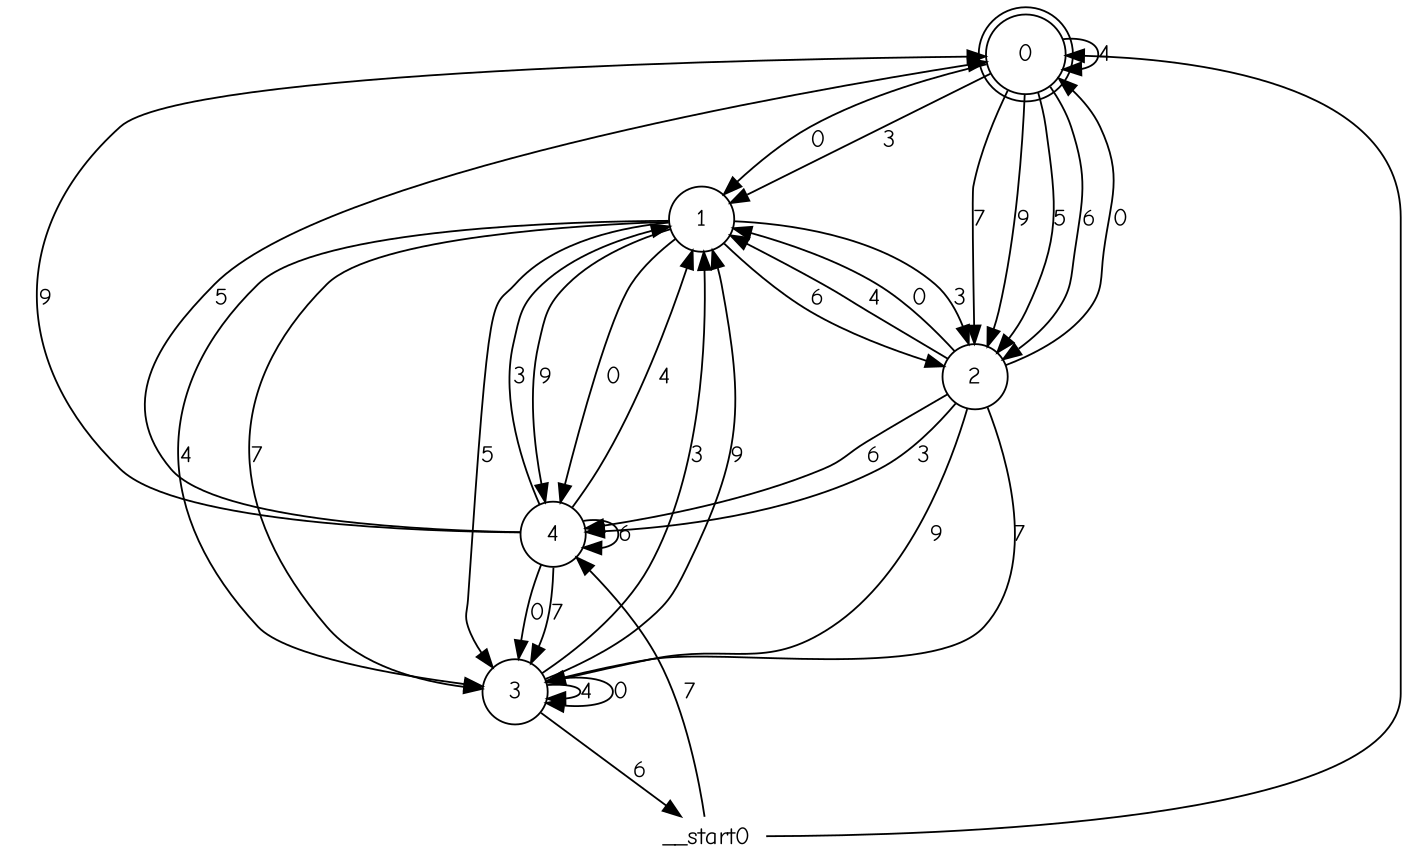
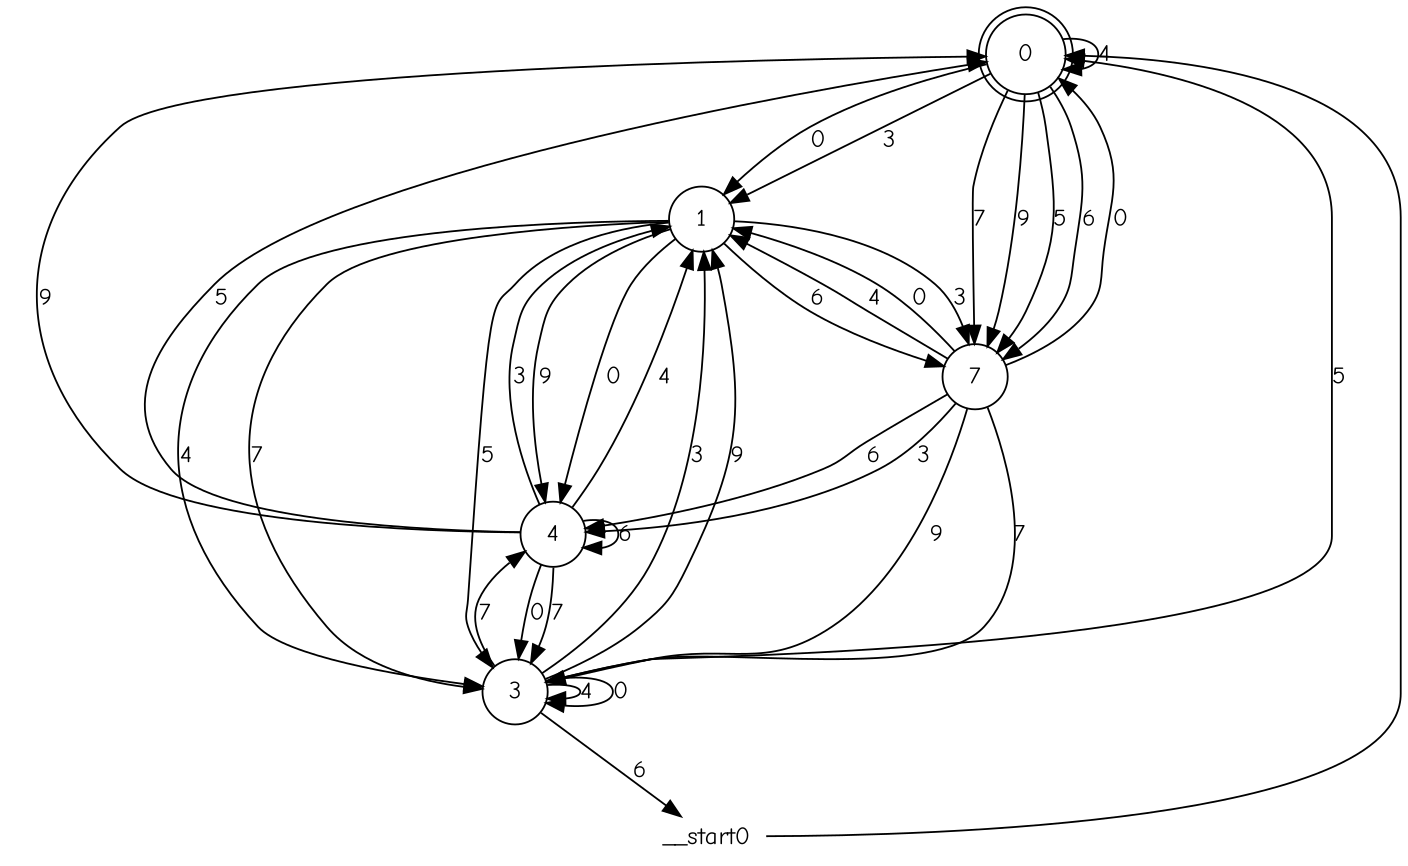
  digraph {
    fontname="Comic Neue"
    node [fontname="Comic Neue" shape=circle]
    edge [fontname="Comic Neue"]
    n1 [label=0 shape=doublecircle]
    n2 [label=1]
-   n3 [label=2]
+   n3 [label=7]
    n4 [label=3]
    n5 [label=4]
    __start0 [height=0 shape=none width=0]
    n1 -> n1 [label=4]
    n1 -> n2 [label=3]
    n1 -> n2 [label=0]
    n1 -> n3 [label=7]
    n1 -> n3 [label=9]
    n1 -> n3 [label=5]
    n1 -> n3 [label=6]
    n2 -> n3 [label=3]
    n2 -> n3 [label=6]
    n2 -> n4 [label=4]
    n2 -> n4 [label=7]
    n2 -> n4 [label=5]
    n2 -> n5 [label=9]
    n2 -> n5 [label=0]
    n3 -> n1 [label=0]
    n3 -> n2 [label=4]
    n3 -> n2 [label=0]
    n3 -> n4 [label=7]
    n3 -> n4 [label=9]
    n3 -> n5 [label=3]
    n3 -> n5 [label=6]
+   n4 -> n1 [label=5]
    n4 -> n2 [label=3]
    n4 -> n2 [label=9]
    n4 -> n4 [label=4]
    n4 -> n4 [label=0]
-   __start0 -> n5 [label=7]
+   n4 -> n5 [label=7]
    n4 -> __start0 [label=6]
    n5 -> n1 [label=9]
    n5 -> n1 [label=5]
    n5 -> n2 [label=4]
    n5 -> n2 [label=3]
    n5 -> n4 [label=7]
    n5 -> n4 [label=0]
    n5 -> n5 [label=6]
    __start0 -> n1
  }
